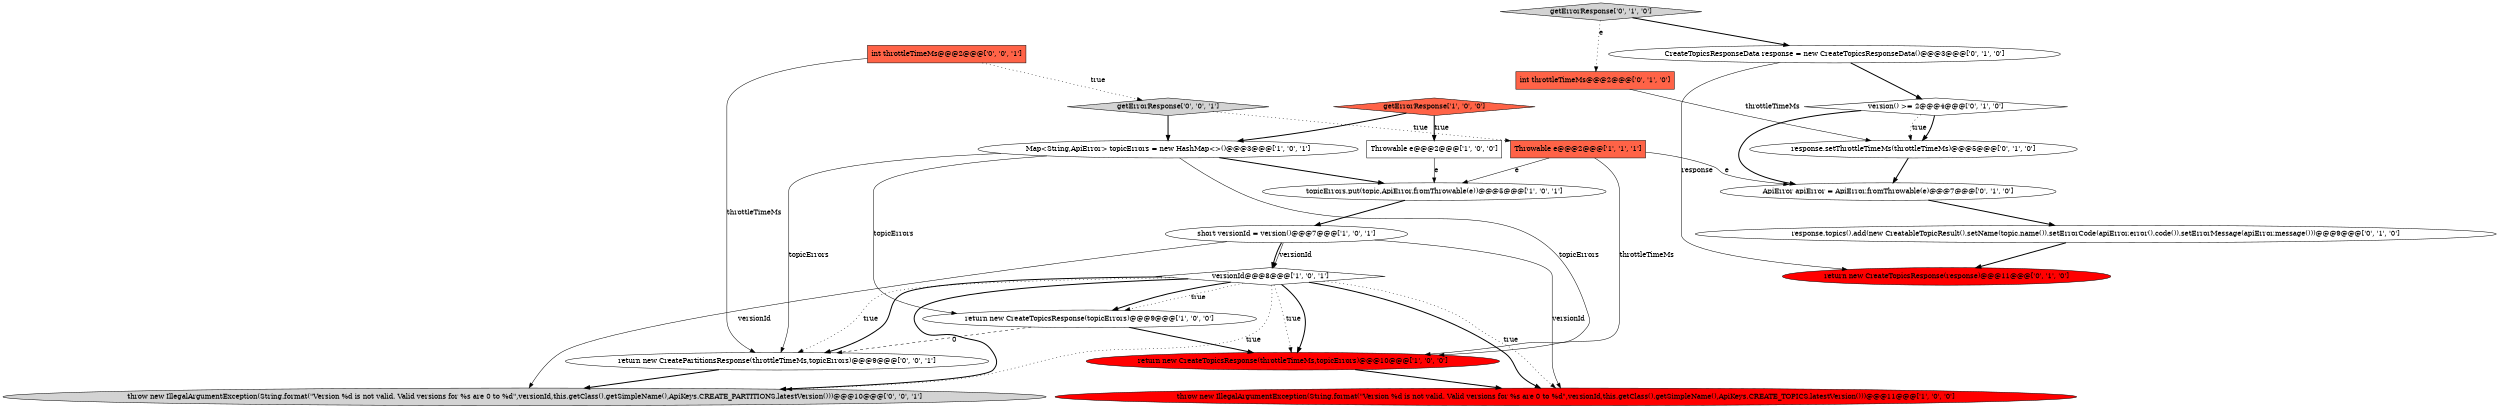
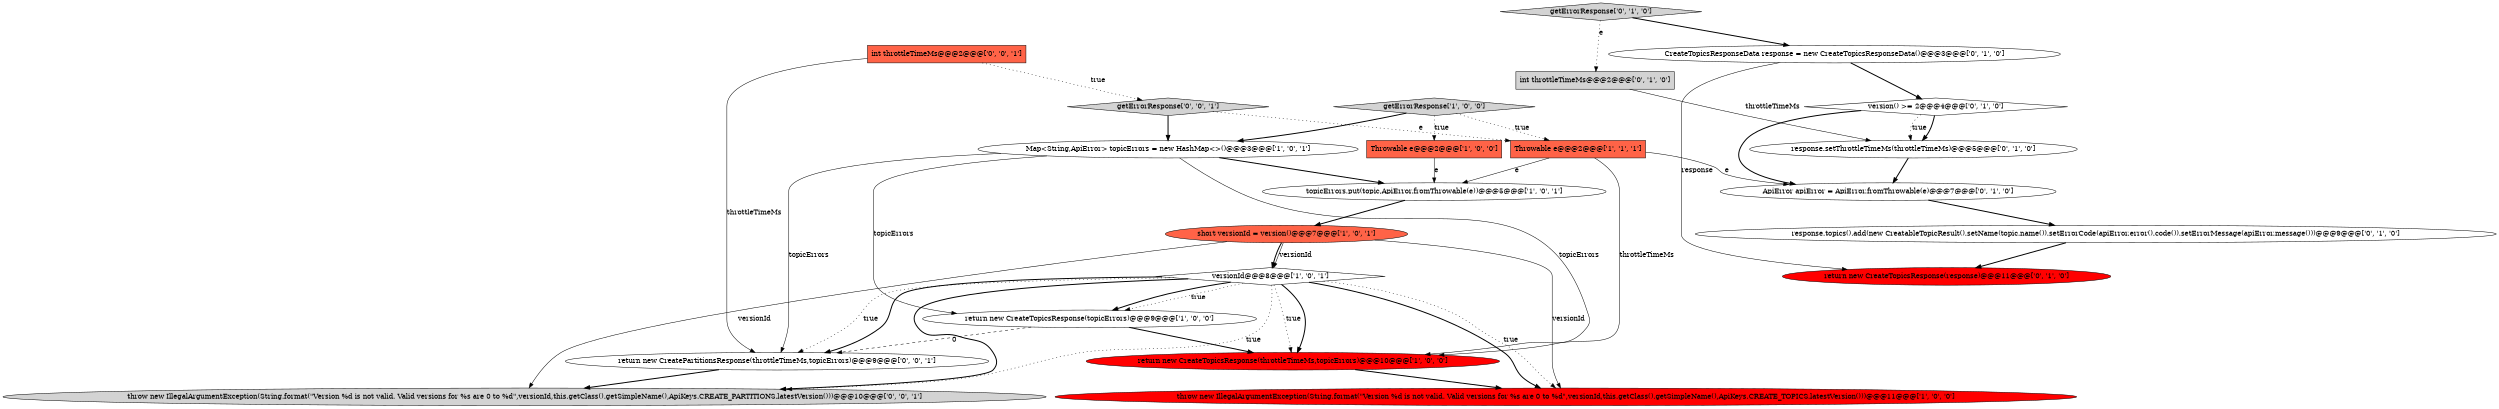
  digraph {
    node [fillcolor=white shape=ellipse style=filled]
    edge [style=bold]
    n1 [fillcolor=red label="return new CreateTopicsResponse(throttleTimeMs,topicErrors)@@@10@@@['1', '0', '0']"]
    n2 [fillcolor=red label="throw new IllegalArgumentException(String.format(\"Version %d is not valid. Valid versions for %s are 0 to %d\",versionId,this.getClass().getSimpleName(),ApiKeys.CREATE_TOPICS.latestVersion()))@@@11@@@['1', '0', '0']"]
    n3 [label="ApiError apiError = ApiError.fromThrowable(e)@@@7@@@['0', '1', '0']"]
    n4 [label="response.topics().add(new CreatableTopicResult().setName(topic.name()).setErrorCode(apiError.error().code()).setErrorMessage(apiError.message()))@@@9@@@['0', '1', '0']"]
    n5 [fillcolor=red label="return new CreateTopicsResponse(response)@@@11@@@['0', '1', '0']"]
    n6 [fillcolor=lightgray label="throw new IllegalArgumentException(String.format(\"Version %d is not valid. Valid versions for %s are 0 to %d\",versionId,this.getClass().getSimpleName(),ApiKeys.CREATE_PARTITIONS.latestVersion()))@@@10@@@['0', '0', '1']"]
    n7 [label="topicErrors.put(topic,ApiError.fromThrowable(e))@@@5@@@['1', '0', '1']"]
-   n8 [label="short versionId = version()@@@7@@@['1', '0', '1']"]
+   n8 [fillcolor=tomato label="short versionId = version()@@@7@@@['1', '0', '1']"]
    n9 [label="versionId@@@8@@@['1', '0', '1']" shape=diamond]
    n10 [fillcolor=lightgray label="getErrorResponse['0', '0', '1']" shape=diamond]
    n11 [fillcolor=tomato label="Throwable e@@@2@@@['1', '1', '1']" shape=box]
    n12 [label="Map<String,ApiError> topicErrors = new HashMap<>()@@@3@@@['1', '0', '1']"]
    n13 [fillcolor=tomato label="int throttleTimeMs@@@2@@@['0', '0', '1']" shape=box]
    n14 [label="return new CreatePartitionsResponse(throttleTimeMs,topicErrors)@@@9@@@['0', '0', '1']"]
    n15 [label="return new CreateTopicsResponse(topicErrors)@@@9@@@['1', '0', '0']"]
-   n16 [label="Throwable e@@@2@@@['1', '0', '0']" shape=box]
+   n16 [fillcolor=tomato label="Throwable e@@@2@@@['1', '0', '0']" shape=box]
    n17 [label="CreateTopicsResponseData response = new CreateTopicsResponseData()@@@3@@@['0', '1', '0']"]
    n18 [label="version() >= 2@@@4@@@['0', '1', '0']" shape=diamond]
    n19 [label="response.setThrottleTimeMs(throttleTimeMs)@@@5@@@['0', '1', '0']"]
-   n20 [fillcolor=tomato label="int throttleTimeMs@@@2@@@['0', '1', '0']" shape=box]
-   n21 [fillcolor=tomato label="getErrorResponse['1', '0', '0']" shape=diamond]
+   n20 [fillcolor=lightgray label="int throttleTimeMs@@@2@@@['0', '1', '0']" shape=box]
+   n21 [fillcolor=lightgray label="getErrorResponse['1', '0', '0']" shape=diamond]
    n22 [fillcolor=lightgray label="getErrorResponse['0', '1', '0']" shape=diamond]
    n1 -> n2
    n3 -> n4
    n4 -> n5
    n7 -> n8
    n8 -> n2 [label=versionId style=solid]
    n8 -> n6 [label=versionId style=solid]
    n8 -> n9
    n8 -> n9 [label=versionId style=solid]
    n9 -> n1 [label=true style=dotted]
    n9 -> n1
    n9 -> n2
    n9 -> n2 [label=true style=dotted]
    n9 -> n6
    n9 -> n6 [label=true style=dotted]
    n9 -> n14 [label=true style=dotted]
    n9 -> n14
    n9 -> n15 [label=true style=dotted]
    n9 -> n15
-   n10 -> n11 [label=true style=dotted]
+   n10 -> n11 [label=e style=dotted]
    n10 -> n12
    n11 -> n1 [label=throttleTimeMs style=solid]
    n11 -> n3 [label=e style=solid]
    n11 -> n7 [label=e style=solid]
    n12 -> n1 [label=topicErrors style=solid]
    n12 -> n7
    n12 -> n14 [label=topicErrors style=solid]
    n12 -> n15 [label=topicErrors style=solid]
    n13 -> n10 [label=true style=dotted]
    n13 -> n14 [label=throttleTimeMs style=solid]
    n14 -> n6
    n15 -> n1
    n15 -> n14 [label=0 style=dashed]
    n16 -> n7 [label=e style=solid]
    n17 -> n5 [label=response style=solid]
    n17 -> n18
    n18 -> n3
    n18 -> n19
    n18 -> n19 [label=true style=dotted]
    n19 -> n3
    n20 -> n19 [label=throttleTimeMs style=solid]
+   n21 -> n11 [label=true style=dotted]
    n21 -> n12
-   n21 -> n16 [label=true]
+   n21 -> n16 [label=true style=dotted]
    n22 -> n17
    n22 -> n20 [label=e style=dotted]
  }
